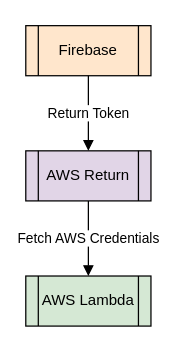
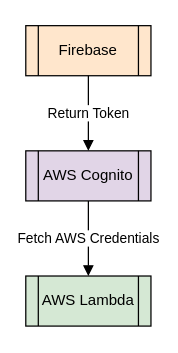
  <mxCell id="0" />
  <mxCell id="1" parent="0" />
  <mxCell id="2" value="Firebase" style="shape=process;whiteSpace=wrap;html=1;fillColor=#FFE6CC;" vertex="1" parent="1"><mxGeometry x="20" y="20" width="100" height="40" as="geometry" /></mxCell>
- <mxCell id="3" value="AWS Return" style="shape=process;whiteSpace=wrap;html=1;fillColor=#E1D5E7;" vertex="1" parent="1"><mxGeometry x="20" y="120" width="100" height="40" as="geometry" /></mxCell>
+ <mxCell id="3" value="AWS Cognito" style="shape=process;whiteSpace=wrap;html=1;fillColor=#E1D5E7;" vertex="1" parent="1"><mxGeometry x="20" y="120" width="100" height="40" as="geometry" /></mxCell>
  <mxCell id="4" value="AWS Lambda" style="shape=process;whiteSpace=wrap;html=1;fillColor=#D5E8D4;" vertex="1" parent="1"><mxGeometry x="20" y="220" width="100" height="40" as="geometry" /></mxCell>
  <mxCell id="5" value="Return Token" style="edgeStyle=orthogonalEdgeStyle;endArrow=block;endFill=1;html=1;" edge="1" parent="1" source="2" target="3"><mxGeometry relative="1" as="geometry" /></mxCell>
  <mxCell id="6" value="Fetch AWS Credentials" style="edgeStyle=orthogonalEdgeStyle;endArrow=block;endFill=1;html=1;" edge="1" parent="1" source="3" target="4"><mxGeometry relative="1" as="geometry" /></mxCell>
  <mxCell id="7" value="Invoke Function" style="edgeStyle=orthogonalEdgeStyle;endArrow=block;endFill=1;html=1;" edge="1" parent="1" source="4"><mxGeometry relative="1" as="geometry" /></mxCell>
